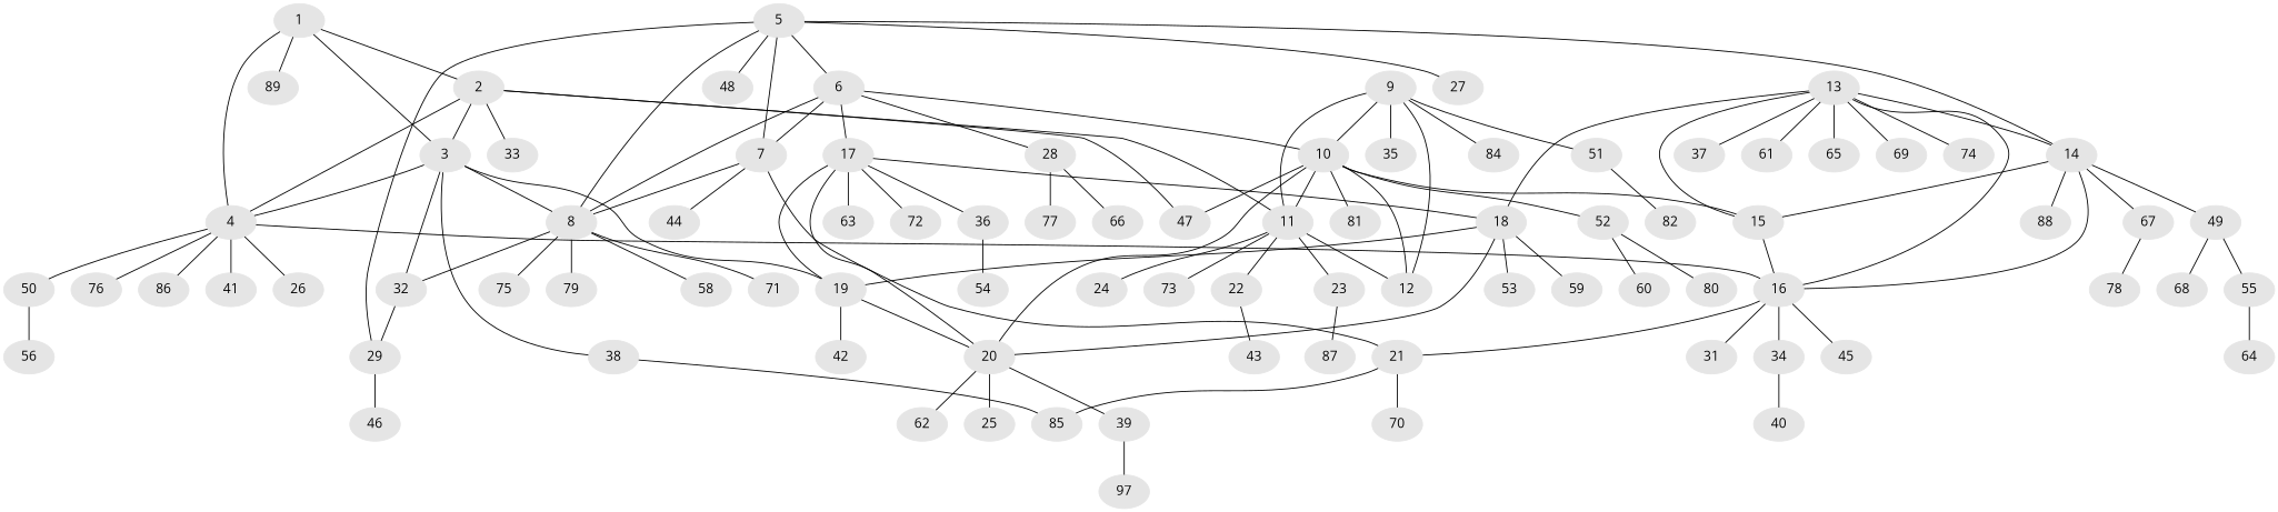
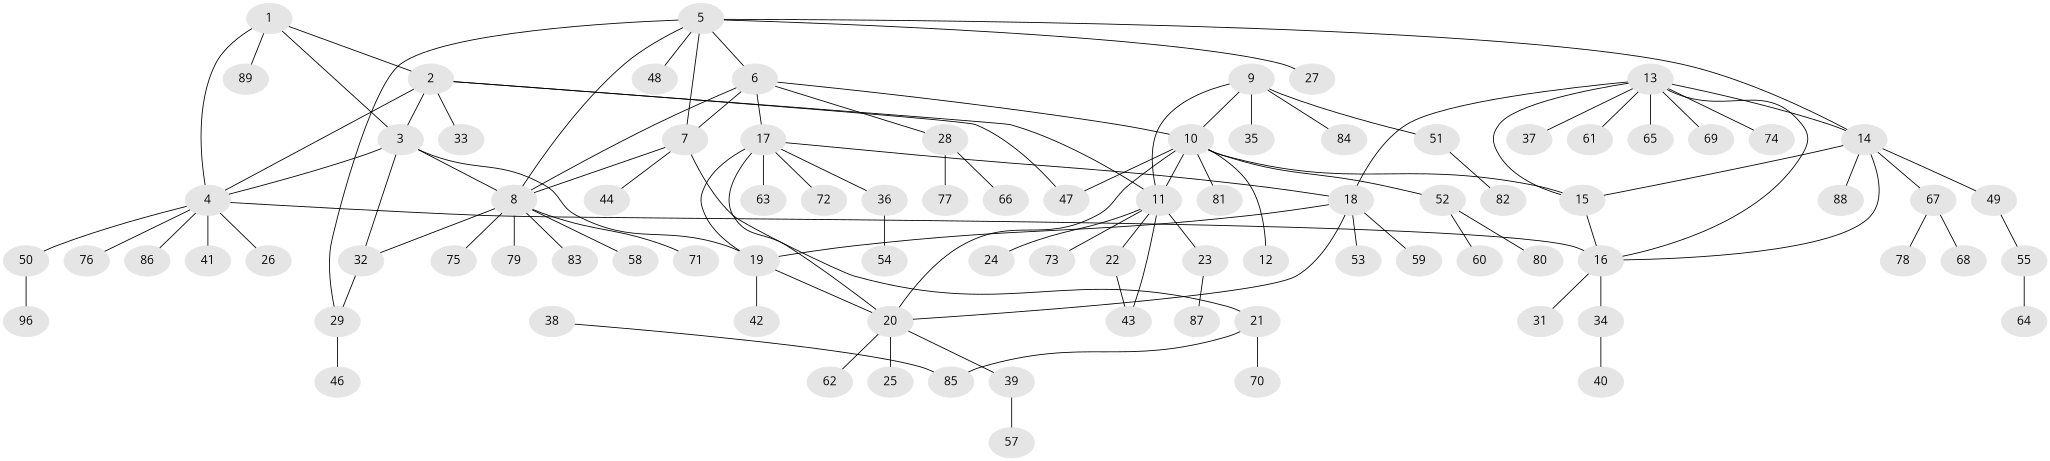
  graph {
    fontname="Open Sans"
    node [color=gray90 fontname="Open Sans" style=filled]
    edge [fontname="Open Sans"]
    1
    2
    3
    4
    89
    11
    33
    47
    8
    19
    32
    38
    16
    26
    41
    50
    76
    86
    12
    22
    23
    24
    73
    58
    71
    75
    79
+   83
    20
    42
    29
    46
    85
    21
    31
    34
-   45
-   56
+   56 [label=96]
    5
    6
    7
    14
    27
    48
    10
    17
    28
    44
    15
    49
    67
    88
    52
    81
    18
    36
    63
    72
    66
    77
    70
    9
    35
    51
    84
    82
    25
    39
    62
    60
    80
    43
    87
    13
    37
    61
    65
    69
    74
    53
    59
    55
    68
    78
    40
    54
-   57 [label=97]
+   57
    64
    1 -- 2
    1 -- 3
    1 -- 4
    1 -- 89
    2 -- 3
    2 -- 4
    2 -- 11
    2 -- 33
    2 -- 47
    3 -- 4
    3 -- 8
    3 -- 19
    3 -- 32
-   3 -- 38
    4 -- 16
    4 -- 26
    4 -- 41
    4 -- 50
    4 -- 76
    4 -- 86
-   11 -- 12
+   11 -- 43
    11 -- 22
    11 -- 23
    11 -- 24
    11 -- 73
    8 -- 32
    8 -- 58
    8 -- 71
    8 -- 75
    8 -- 79
+   8 -- 83
    19 -- 20
    19 -- 42
    32 -- 29
    38 -- 85
-   16 -- 21
    16 -- 31
    16 -- 34
-   16 -- 45
    50 -- 56
    22 -- 43
    23 -- 87
    20 -- 25
    20 -- 39
    20 -- 62
    29 -- 46
    21 -- 85
    21 -- 70
    34 -- 40
    5 -- 8
    5 -- 29
    5 -- 6
    5 -- 7
    5 -- 14
    5 -- 27
    5 -- 48
    6 -- 8
    6 -- 7
    6 -- 10
    6 -- 17
    6 -- 28
    7 -- 8
    7 -- 21
    7 -- 44
    14 -- 16
    14 -- 15
    14 -- 49
    14 -- 67
    14 -- 88
    10 -- 11
    10 -- 47
    10 -- 12
    10 -- 20
    10 -- 15
    10 -- 52
    10 -- 81
    17 -- 19
    17 -- 20
    17 -- 18
    17 -- 36
    17 -- 63
    17 -- 72
    28 -- 66
    28 -- 77
    15 -- 16
    49 -- 55
-   49 -- 68
+   67 -- 68
    67 -- 78
    52 -- 60
    52 -- 80
    18 -- 19
    18 -- 20
    18 -- 53
    18 -- 59
    36 -- 54
    9 -- 11
-   9 -- 12
    9 -- 10
    9 -- 35
    9 -- 51
    9 -- 84
    51 -- 82
    39 -- 57
    13 -- 16
    13 -- 14
    13 -- 15
    13 -- 18
    13 -- 37
    13 -- 61
    13 -- 65
    13 -- 69
    13 -- 74
    55 -- 64
  }
